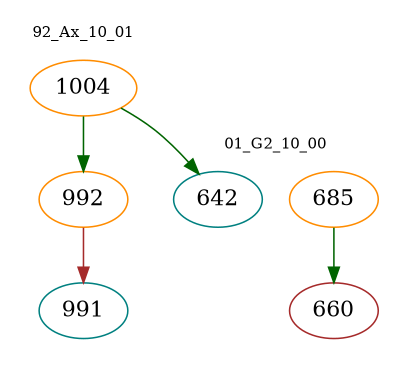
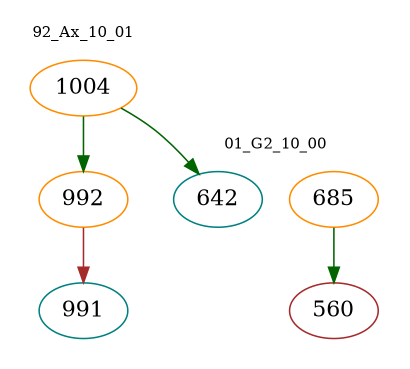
  digraph {
    node [color=darkorange]
    edge [color=darkgreen]
    n1 [label=1004]
    n2 [label=992]
    n3 [color=teal label=991]
    n4 [label=685]
-   n5 [color=brown label=660]
+   n5 [color=brown label=560]
    n6 [color=teal label=642]
    subgraph cluster_1 {
      color=white
      fontsize=10
      label="92_Ax_10_01"
      n1
      n2
      n3
    }
    subgraph cluster_2 {
      color=white
      fontsize=10
      label="01_G2_10_00"
      n4
      n5
      n6
    }
    n1 -> n2
    n1 -> n6
    n2 -> n3 [color=brown]
    n4 -> n5
  }
